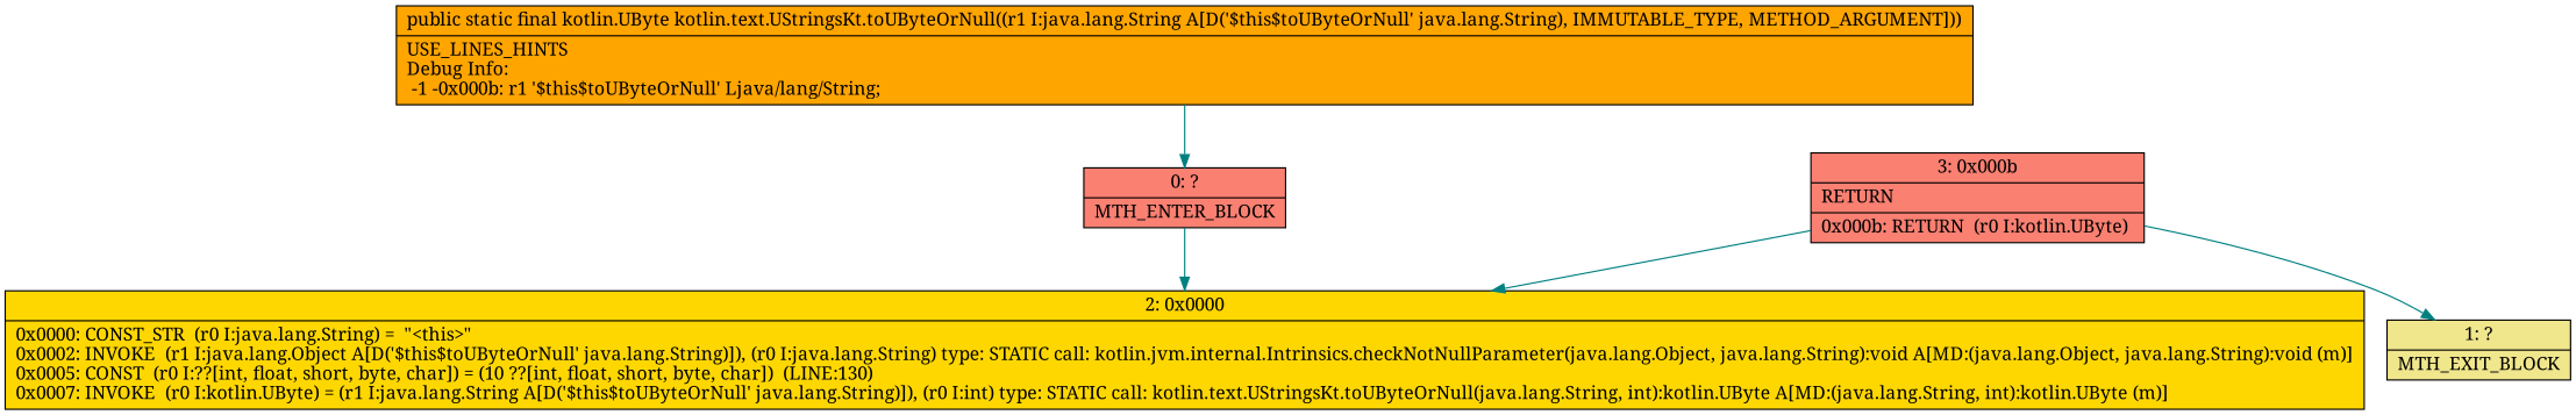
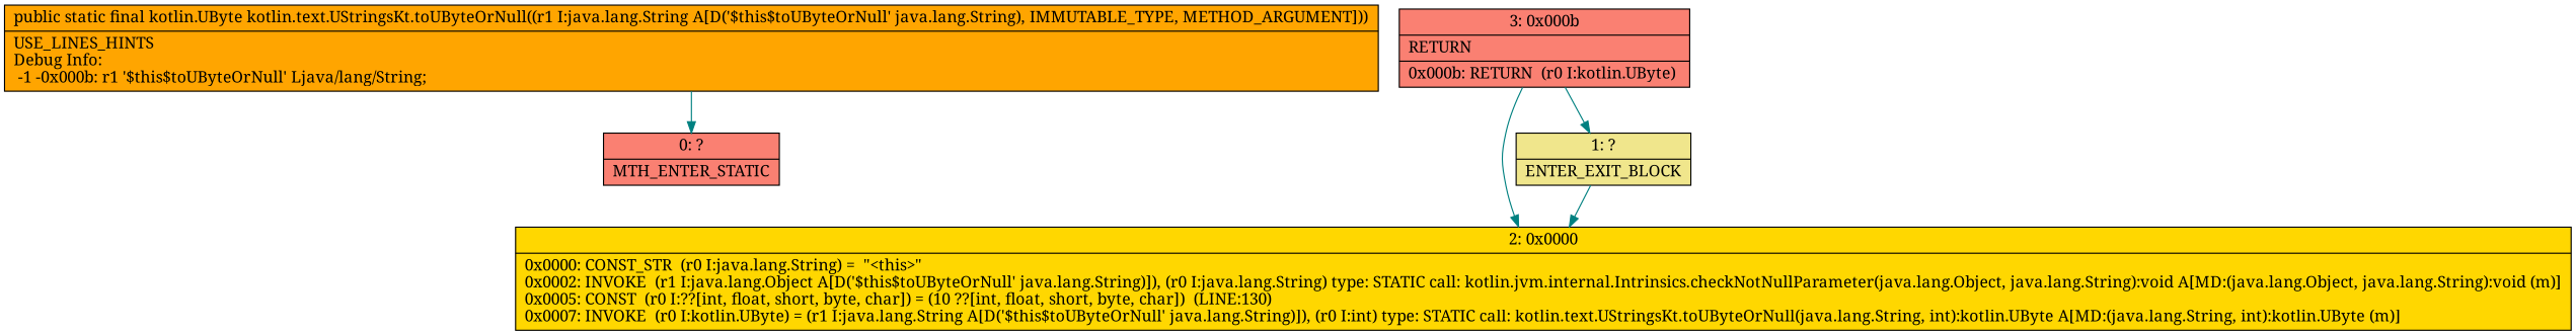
  digraph {
    fontname="Noto Serif"
    node [fillcolor=salmon fontname="Noto Serif" shape=record style=filled]
    edge [color=teal fontname="Noto Serif"]
-   n1 [label="{0\:\ ?|MTH_ENTER_BLOCK\l}"]
+   n1 [label="{0\:\ ?|MTH_ENTER_STATIC\l}"]
    n2 [fillcolor=gold label="{2\:\ 0x0000|0x0000: CONST_STR  (r0 I:java.lang.String) =  \"\<this\>\" \l0x0002: INVOKE  (r1 I:java.lang.Object A[D('$this$toUByteOrNull' java.lang.String)]), (r0 I:java.lang.String) type: STATIC call: kotlin.jvm.internal.Intrinsics.checkNotNullParameter(java.lang.Object, java.lang.String):void A[MD:(java.lang.Object, java.lang.String):void (m)]\l0x0005: CONST  (r0 I:??[int, float, short, byte, char]) = (10 ??[int, float, short, byte, char])  (LINE:130)\l0x0007: INVOKE  (r0 I:kotlin.UByte) = (r1 I:java.lang.String A[D('$this$toUByteOrNull' java.lang.String)]), (r0 I:int) type: STATIC call: kotlin.text.UStringsKt.toUByteOrNull(java.lang.String, int):kotlin.UByte A[MD:(java.lang.String, int):kotlin.UByte (m)]\l}"]
    n3 [label="{3\:\ 0x000b|RETURN\l|0x000b: RETURN  (r0 I:kotlin.UByte) \l}"]
-   n4 [fillcolor=khaki label="{1\:\ ?|MTH_EXIT_BLOCK\l}"]
+   n4 [fillcolor=khaki label="{1\:\ ?|ENTER_EXIT_BLOCK\l}"]
    n5 [fillcolor=orange label="{public static final kotlin.UByte kotlin.text.UStringsKt.toUByteOrNull((r1 I:java.lang.String A[D('$this$toUByteOrNull' java.lang.String), IMMUTABLE_TYPE, METHOD_ARGUMENT]))  | USE_LINES_HINTS\lDebug Info:\l  \-1 \-0x000b: r1 '$this$toUByteOrNull' Ljava\/lang\/String;\l}"]
-   n1 -> n2
+   n4 -> n2
    n3 -> n2
    n3 -> n4
    n5 -> n1
  }
